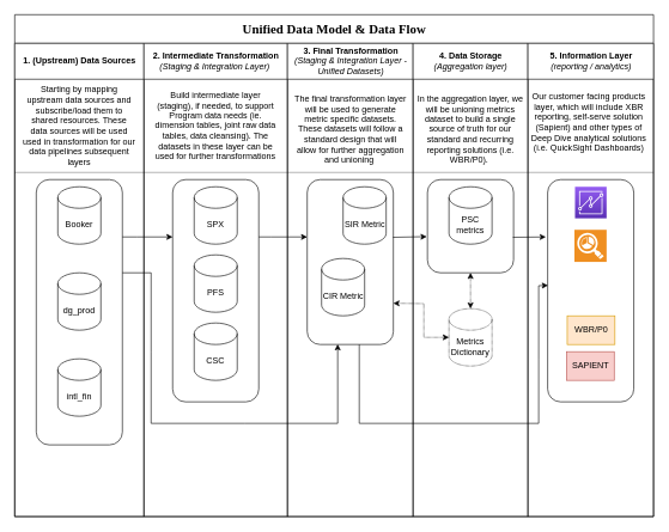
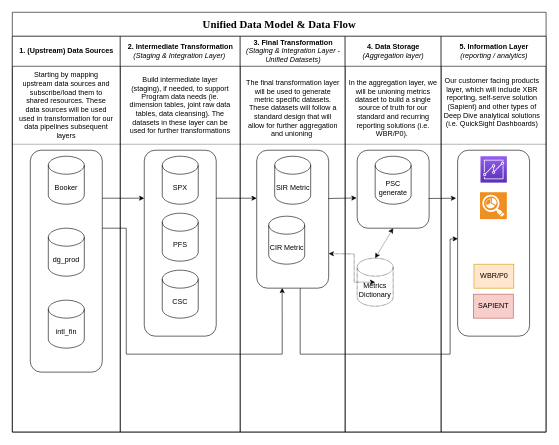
  <mxCell id="0" />
  <mxCell id="1" parent="0" />
  <mxCell id="2" value="&lt;font style=&quot;font-size: 18px;&quot;&gt;Unified Data Model &amp;amp; Data Flow&lt;/font&gt;" style="swimlane;html=1;childLayout=stackLayout;startSize=40;rounded=0;shadow=0;labelBackgroundColor=none;strokeWidth=1;fontFamily=Verdana;fontSize=8;align=center;" parent="1" vertex="1"><mxGeometry x="20" y="20" width="890" height="700" as="geometry" /></mxCell>
  <mxCell id="3" value="1. (Upstream) Data Sources" style="swimlane;html=1;startSize=50;" parent="2" vertex="1"><mxGeometry y="40" width="180" height="660" as="geometry" /></mxCell>
  <mxCell id="4" value="" style="rounded=1;whiteSpace=wrap;html=1;" vertex="1" parent="3"><mxGeometry x="30" y="190" width="120" height="370" as="geometry" /></mxCell>
  <mxCell id="5" value="Starting by mapping upstream data sources and subscribe/load them to shared resources. These data sources will be used used in transformation for our data pipelines subsequent layers" style="text;html=1;strokeColor=none;fillColor=none;align=center;verticalAlign=middle;whiteSpace=wrap;rounded=0;" vertex="1" parent="3"><mxGeometry x="10" y="50" width="160" height="130" as="geometry" /></mxCell>
  <mxCell id="6" value="" style="shape=image;html=1;verticalAlign=top;verticalLabelPosition=bottom;labelBackgroundColor=#ffffff;imageAspect=0;aspect=fixed;image=https://cdn1.iconfinder.com/data/icons/heroicons-solid/20/dots-horizontal-128.png" vertex="1" parent="3"><mxGeometry x="73" y="530" width="34" height="34" as="geometry" /></mxCell>
  <mxCell id="7" value="Booker" style="shape=cylinder3;whiteSpace=wrap;html=1;boundedLbl=1;backgroundOutline=1;size=15;" vertex="1" parent="3"><mxGeometry x="60" y="200" width="60" height="80" as="geometry" /></mxCell>
  <mxCell id="8" value="dg_prod" style="shape=cylinder3;whiteSpace=wrap;html=1;boundedLbl=1;backgroundOutline=1;size=15;" vertex="1" parent="3"><mxGeometry x="60" y="320" width="60" height="80" as="geometry" /></mxCell>
  <mxCell id="9" value="intl_fin" style="shape=cylinder3;whiteSpace=wrap;html=1;boundedLbl=1;backgroundOutline=1;size=15;" vertex="1" parent="3"><mxGeometry x="60" y="440" width="60" height="80" as="geometry" /></mxCell>
  <mxCell id="10" value="" style="endArrow=classic;html=1;rounded=0;entryX=0.354;entryY=0.998;entryDx=0;entryDy=0;entryPerimeter=0;" edge="1" parent="3" target="19"><mxGeometry width="50" height="50" relative="1" as="geometry"><mxPoint x="150" y="320" as="sourcePoint" /><mxPoint x="468" y="420" as="targetPoint" /><Array as="points"><mxPoint x="190" y="320" /><mxPoint x="190" y="430" /><mxPoint x="190" y="530" /><mxPoint x="320" y="530" /><mxPoint x="450" y="530" /></Array></mxGeometry></mxCell>
  <mxCell id="11" value="2. Intermediate Transformation&lt;br&gt;&lt;span style=&quot;font-weight: normal;&quot;&gt;&lt;i&gt;(Staging &amp;amp; Integration Layer)&amp;nbsp;&lt;/i&gt;&lt;/span&gt;" style="swimlane;html=1;startSize=50;" parent="2" vertex="1"><mxGeometry x="180" y="40" width="200" height="660" as="geometry"><mxRectangle x="160" y="20" width="40" height="730" as="alternateBounds" /></mxGeometry></mxCell>
  <mxCell id="12" value="" style="rounded=1;whiteSpace=wrap;html=1;" vertex="1" parent="11"><mxGeometry x="40" y="190" width="120" height="310" as="geometry" /></mxCell>
  <mxCell id="13" value="Build intermediate layer (staging), if needed, to support Program data needs (ie. dimension tables, joint raw data tables, data cleansing). The datasets in these layer can be used for further transformations" style="text;html=1;strokeColor=none;fillColor=none;align=center;verticalAlign=middle;whiteSpace=wrap;rounded=0;" vertex="1" parent="11"><mxGeometry x="10" y="50" width="180" height="130" as="geometry" /></mxCell>
  <mxCell id="14" value="" style="shape=image;html=1;verticalAlign=top;verticalLabelPosition=bottom;labelBackgroundColor=#ffffff;imageAspect=0;aspect=fixed;image=https://cdn1.iconfinder.com/data/icons/heroicons-solid/20/dots-horizontal-128.png" vertex="1" parent="11"><mxGeometry x="83" y="470" width="34" height="34" as="geometry" /></mxCell>
  <mxCell id="15" value="SPX" style="shape=cylinder3;whiteSpace=wrap;html=1;boundedLbl=1;backgroundOutline=1;size=15;" vertex="1" parent="11"><mxGeometry x="70" y="200" width="60" height="80" as="geometry" /></mxCell>
  <mxCell id="16" value="PFS" style="shape=cylinder3;whiteSpace=wrap;html=1;boundedLbl=1;backgroundOutline=1;size=15;" vertex="1" parent="11"><mxGeometry x="70" y="295" width="60" height="80" as="geometry" /></mxCell>
  <mxCell id="17" value="CSC" style="shape=cylinder3;whiteSpace=wrap;html=1;boundedLbl=1;backgroundOutline=1;size=15;" vertex="1" parent="11"><mxGeometry x="70" y="390" width="60" height="80" as="geometry" /></mxCell>
  <mxCell id="18" value="3. Final Transformation&lt;br&gt;&lt;i style=&quot;--tw-border-spacing-x: 0; --tw-border-spacing-y: 0; --tw-translate-x: 0; --tw-translate-y: 0; --tw-rotate: 0; --tw-skew-x: 0; --tw-skew-y: 0; --tw-scale-x: 1; --tw-scale-y: 1; --tw-pan-x: ; --tw-pan-y: ; --tw-pinch-zoom: ; --tw-scroll-snap-strictness: proximity; --tw-ordinal: ; --tw-slashed-zero: ; --tw-numeric-figure: ; --tw-numeric-spacing: ; --tw-numeric-fraction: ; --tw-ring-inset: ; --tw-ring-offset-width: 0px; --tw-ring-offset-color: #fff; --tw-ring-color: rgb(59 130 246 / 0.5); --tw-ring-offset-shadow: 0 0 #0000; --tw-ring-shadow: 0 0 #0000; --tw-shadow: 0 0 #0000; --tw-shadow-colored: 0 0 #0000; --tw-blur: ; --tw-brightness: ; --tw-contrast: ; --tw-grayscale: ; --tw-hue-rotate: ; --tw-invert: ; --tw-saturate: ; --tw-sepia: ; --tw-drop-shadow: ; --tw-backdrop-blur: ; --tw-backdrop-brightness: ; --tw-backdrop-contrast: ; --tw-backdrop-grayscale: ; --tw-backdrop-hue-rotate: ; --tw-backdrop-invert: ; --tw-backdrop-opacity: ; --tw-backdrop-saturate: ; --tw-backdrop-sepia: ; border-color: var(--border-color); font-weight: 400;&quot;&gt;(Staging &amp;amp; Integration Layer - &lt;br&gt;Unified Datasets)&lt;/i&gt;" style="swimlane;html=1;startSize=50;" parent="2" vertex="1"><mxGeometry x="380" y="40" width="175" height="660" as="geometry" /></mxCell>
  <mxCell id="19" value="" style="rounded=1;whiteSpace=wrap;html=1;" vertex="1" parent="18"><mxGeometry x="27.5" y="190" width="120" height="230" as="geometry" /></mxCell>
  <mxCell id="20" value="The final transformation layer will be used to generate metric specific datasets. These datasets will follow a standard design that will allow for further aggregation and unioning&amp;nbsp;" style="text;html=1;strokeColor=none;fillColor=none;align=center;verticalAlign=middle;whiteSpace=wrap;rounded=0;" vertex="1" parent="18"><mxGeometry x="7.5" y="50" width="160" height="140" as="geometry" /></mxCell>
  <mxCell id="21" value="" style="shape=image;html=1;verticalAlign=top;verticalLabelPosition=bottom;labelBackgroundColor=#ffffff;imageAspect=0;aspect=fixed;image=https://cdn1.iconfinder.com/data/icons/heroicons-solid/20/dots-horizontal-128.png" vertex="1" parent="18"><mxGeometry x="70.5" y="390" width="34" height="34" as="geometry" /></mxCell>
- <mxCell id="22" value="SIR Metric" style="shape=cylinder3;whiteSpace=wrap;html=1;boundedLbl=1;backgroundOutline=1;size=15;" vertex="1" parent="18"><mxGeometry x="77.5" y="200" width="60" height="80" as="geometry" /></mxCell>
+ <mxCell id="22" value="SIR Metric" style="shape=cylinder3;whiteSpace=wrap;html=1;boundedLbl=1;backgroundOutline=1;size=15;" vertex="1" parent="18"><mxGeometry x="57.5" y="200" width="60" height="80" as="geometry" /></mxCell>
  <mxCell id="23" value="CIR Metric" style="shape=cylinder3;whiteSpace=wrap;html=1;boundedLbl=1;backgroundOutline=1;size=15;" vertex="1" parent="18"><mxGeometry x="47.5" y="300" width="60" height="80" as="geometry" /></mxCell>
  <mxCell id="24" value="" style="endArrow=classic;html=1;rounded=0;" edge="1" parent="18"><mxGeometry width="50" height="50" relative="1" as="geometry"><mxPoint x="-40" y="270" as="sourcePoint" /><mxPoint x="27.5" y="270" as="targetPoint" /><Array as="points"><mxPoint x="-22.5" y="270" /></Array></mxGeometry></mxCell>
  <mxCell id="25" value="4. Data Storage&lt;br&gt;&lt;span style=&quot;font-weight: normal;&quot;&gt;&lt;i&gt;(Aggregation layer)&lt;/i&gt;&lt;/span&gt;" style="swimlane;html=1;startSize=50;" parent="2" vertex="1"><mxGeometry x="555" y="40" width="160" height="660" as="geometry" /></mxCell>
  <mxCell id="26" value="" style="rounded=1;whiteSpace=wrap;html=1;" vertex="1" parent="25"><mxGeometry x="20" y="190" width="120" height="130" as="geometry" /></mxCell>
  <mxCell id="27" value="In the aggregation layer, we will be unioning metrics dataset to build a single source of truth for our standard and recurring reporting solutions (i.e. WBR/P0).&amp;nbsp;" style="text;html=1;strokeColor=none;fillColor=none;align=center;verticalAlign=middle;whiteSpace=wrap;rounded=0;" vertex="1" parent="25"><mxGeometry x="5" y="50" width="150" height="140" as="geometry" /></mxCell>
  <mxCell id="28" value="" style="shape=image;html=1;verticalAlign=top;verticalLabelPosition=bottom;labelBackgroundColor=#ffffff;imageAspect=0;aspect=fixed;image=https://cdn1.iconfinder.com/data/icons/heroicons-solid/20/dots-horizontal-128.png" vertex="1" parent="25"><mxGeometry x="63" y="286" width="34" height="34" as="geometry" /></mxCell>
- <mxCell id="29" value="Metrics Dictionary" style="shape=cylinder3;whiteSpace=wrap;html=1;boundedLbl=1;backgroundOutline=1;size=15;dashed=1;dashPattern=1 1;" vertex="1" parent="25"><mxGeometry x="50" y="370" width="60" height="80" as="geometry" /></mxCell>
- <mxCell id="30" value="PSC metrics" style="shape=cylinder3;whiteSpace=wrap;html=1;boundedLbl=1;backgroundOutline=1;size=15;" vertex="1" parent="25"><mxGeometry x="50" y="200" width="60" height="80" as="geometry" /></mxCell>
+ <mxCell id="29" value="Metrics Dictionary" style="shape=cylinder3;whiteSpace=wrap;html=1;boundedLbl=1;backgroundOutline=1;size=15;dashed=1;dashPattern=1 1;" vertex="1" parent="25"><mxGeometry x="20" y="370" width="60" height="80" as="geometry" /></mxCell>
+ <mxCell id="30" value="PSC generate" style="shape=cylinder3;whiteSpace=wrap;html=1;boundedLbl=1;backgroundOutline=1;size=15;" vertex="1" parent="25"><mxGeometry x="50" y="200" width="60" height="80" as="geometry" /></mxCell>
  <mxCell id="31" value="" style="endArrow=classic;startArrow=classic;html=1;rounded=0;exitX=1;exitY=0.75;exitDx=0;exitDy=0;strokeColor=default;shadow=0;dashed=1;dashPattern=1 1;" edge="1" parent="25" source="19"><mxGeometry width="50" height="50" relative="1" as="geometry"><mxPoint y="460" as="sourcePoint" /><mxPoint x="50" y="410" as="targetPoint" /><Array as="points"><mxPoint x="15" y="363" /><mxPoint x="15" y="410" /></Array></mxGeometry></mxCell>
  <mxCell id="32" value="" style="endArrow=classic;startArrow=classic;html=1;rounded=0;exitX=0.5;exitY=1;exitDx=0;exitDy=0;strokeColor=default;shadow=0;dashed=1;dashPattern=1 1;entryX=0.5;entryY=0;entryDx=0;entryDy=0;entryPerimeter=0;" edge="1" parent="25" source="28" target="29"><mxGeometry width="50" height="50" relative="1" as="geometry"><mxPoint x="-17" y="373" as="sourcePoint" /><mxPoint x="25" y="470" as="targetPoint" /><Array as="points" /></mxGeometry></mxCell>
  <mxCell id="33" value="5. Information Layer&lt;br&gt;&lt;span style=&quot;font-weight: normal;&quot;&gt;&lt;i&gt;(reporting / analytics)&lt;/i&gt;&lt;/span&gt;" style="swimlane;html=1;startSize=50;" parent="2" vertex="1"><mxGeometry x="715" y="40" width="175" height="660" as="geometry" /></mxCell>
  <mxCell id="34" value="" style="rounded=1;whiteSpace=wrap;html=1;" vertex="1" parent="33"><mxGeometry x="27.5" y="190" width="120" height="310" as="geometry" /></mxCell>
  <mxCell id="35" value="" style="sketch=0;points=[[0,0,0],[0.25,0,0],[0.5,0,0],[0.75,0,0],[1,0,0],[0,1,0],[0.25,1,0],[0.5,1,0],[0.75,1,0],[1,1,0],[0,0.25,0],[0,0.5,0],[0,0.75,0],[1,0.25,0],[1,0.5,0],[1,0.75,0]];outlineConnect=0;fontColor=#232F3E;gradientColor=#945DF2;gradientDirection=north;fillColor=#5A30B5;strokeColor=#ffffff;dashed=0;verticalLabelPosition=bottom;verticalAlign=top;align=center;html=1;fontSize=12;fontStyle=0;aspect=fixed;shape=mxgraph.aws4.resourceIcon;resIcon=mxgraph.aws4.quicksight;" vertex="1" parent="33"><mxGeometry x="65.6" y="200" width="44" height="44" as="geometry" /></mxCell>
  <mxCell id="36" value="" style="shadow=0;dashed=0;html=1;strokeColor=none;fillColor=#EF8F21;labelPosition=center;verticalLabelPosition=bottom;verticalAlign=top;align=center;outlineConnect=0;shape=mxgraph.veeam.reporting;" vertex="1" parent="33"><mxGeometry x="64.8" y="260" width="44.8" height="44.8" as="geometry" /></mxCell>
  <mxCell id="37" value="" style="shape=image;html=1;verticalAlign=top;verticalLabelPosition=bottom;labelBackgroundColor=#ffffff;imageAspect=0;aspect=fixed;image=https://cdn3.iconfinder.com/data/icons/document-icons-2/30/647714-excel-128.png" vertex="1" parent="33"><mxGeometry x="65.5" y="320" width="43" height="43" as="geometry" /></mxCell>
  <mxCell id="38" value="WBR/P0" style="rounded=0;whiteSpace=wrap;html=1;fillColor=#ffe6cc;strokeColor=#d79b00;" vertex="1" parent="33"><mxGeometry x="54.75" y="380" width="66.5" height="40" as="geometry" /></mxCell>
  <mxCell id="39" value="SAPIENT" style="rounded=0;whiteSpace=wrap;html=1;fillColor=#f8cecc;strokeColor=#b85450;" vertex="1" parent="33"><mxGeometry x="53.75" y="430" width="66.5" height="40" as="geometry" /></mxCell>
  <mxCell id="40" value="Our customer facing products layer, which will include XBR reporting, self-serve solution (Sapient) and other types of Deep Dive analytical solutions (i.e. QuickSight Dashboards)" style="text;html=1;strokeColor=none;fillColor=none;align=center;verticalAlign=middle;whiteSpace=wrap;rounded=0;" vertex="1" parent="33"><mxGeometry y="50" width="170" height="120" as="geometry" /></mxCell>
  <mxCell id="41" value="" style="endArrow=classic;html=1;rounded=0;" edge="1" parent="2"><mxGeometry width="50" height="50" relative="1" as="geometry"><mxPoint x="150" y="310" as="sourcePoint" /><mxPoint x="220" y="310" as="targetPoint" /><Array as="points"><mxPoint x="170" y="310" /></Array></mxGeometry></mxCell>
  <mxCell id="42" value="" style="endArrow=classic;html=1;rounded=0;exitX=0.996;exitY=0.35;exitDx=0;exitDy=0;exitPerimeter=0;entryX=-0.008;entryY=0.612;entryDx=0;entryDy=0;entryPerimeter=0;" edge="1" parent="2" source="19" target="26"><mxGeometry width="50" height="50" relative="1" as="geometry"><mxPoint x="527.5" y="340" as="sourcePoint" /><mxPoint x="597.5" y="340" as="targetPoint" /></mxGeometry></mxCell>
  <mxCell id="43" value="" style="endArrow=classic;html=1;rounded=0;exitX=0.992;exitY=0.619;exitDx=0;exitDy=0;exitPerimeter=0;" edge="1" parent="2" source="26"><mxGeometry width="50" height="50" relative="1" as="geometry"><mxPoint x="700" y="310" as="sourcePoint" /><mxPoint x="740" y="310" as="targetPoint" /></mxGeometry></mxCell>
  <mxCell id="44" value="" style="endArrow=classic;html=1;rounded=0;entryX=0.004;entryY=0.476;entryDx=0;entryDy=0;entryPerimeter=0;" edge="1" parent="2" target="34"><mxGeometry width="50" height="50" relative="1" as="geometry"><mxPoint x="480" y="460" as="sourcePoint" /><mxPoint x="575" y="379.5" as="targetPoint" /><Array as="points"><mxPoint x="480" y="570" /><mxPoint x="730" y="570" /><mxPoint x="730" y="480" /><mxPoint x="730" y="378" /></Array></mxGeometry></mxCell>
  <mxCell id="45" value="" style="endArrow=none;html=1;rounded=0;strokeWidth=0.5;" edge="1" parent="1"><mxGeometry width="50" height="50" relative="1" as="geometry"><mxPoint x="20" y="240" as="sourcePoint" /><mxPoint x="910" y="240" as="targetPoint" /></mxGeometry></mxCell>
